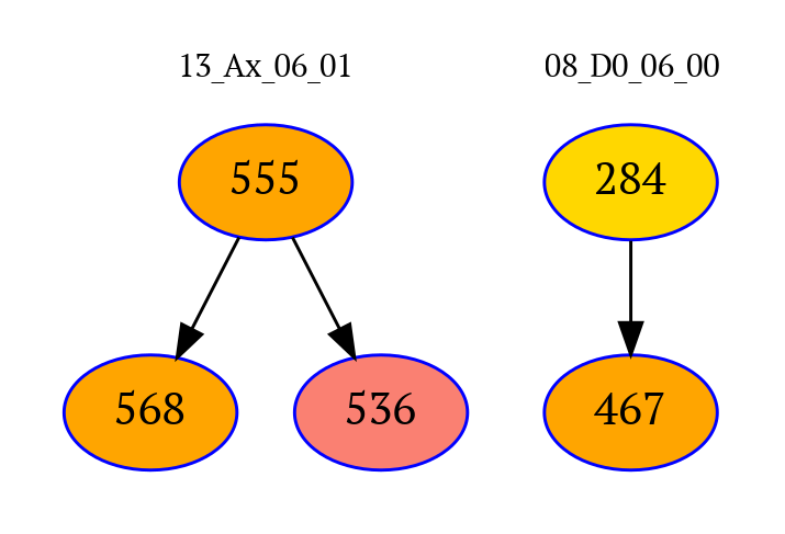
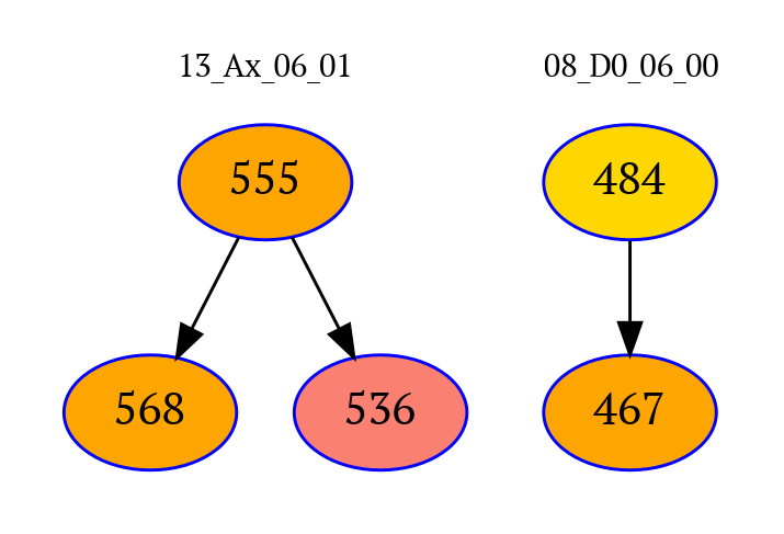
  digraph {
    fontname="PT Serif"
    node [color=blue fillcolor=orange fontname="PT Serif" style=filled]
    edge [color=black fontname="PT Serif"]
    n1 [label=555]
    n2 [label=568]
    n3 [fillcolor=salmon label=536]
-   n4 [fillcolor=gold label=284]
+   n4 [fillcolor=gold label=484]
    n5 [label=467]
    subgraph cluster_1 {
      color=white
      fontsize=10
      label="13_Ax_06_01"
      n1
      n2
      n3
    }
    subgraph cluster_2 {
      color=white
      fontsize=10
      label="08_D0_06_00"
      n4
      n5
    }
    n1 -> n2
    n1 -> n3
    n4 -> n5
  }
